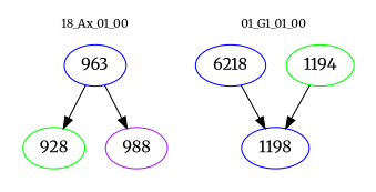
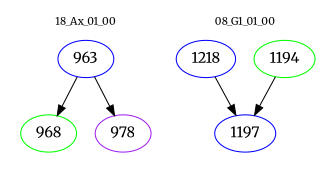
  digraph {
    fontname=Merriweather
    node [color=blue fontname=Merriweather]
    edge [color=black fontname=Merriweather]
-   n1 [color=green label=928]
+   n1 [color=green label=968]
    n2 [label=963]
-   n3 [color=purple label=988]
+   n3 [color=purple label=978]
    n4 [color=green label=1194]
-   n5 [label=1198]
-   n6 [label=6218]
+   n5 [label=1197]
+   n6 [label=1218]
    subgraph cluster_1 {
      color=white
      fontsize=10
      label="18_Ax_01_00"
      n1
      n2
      n3
    }
    subgraph cluster_2 {
      color=white
      fontsize=10
-     label="01_G1_01_00"
+     label="08_G1_01_00"
      n4
      n5
      n6
    }
    n2 -> n1
    n2 -> n3
    n4 -> n5
    n6 -> n5
  }
